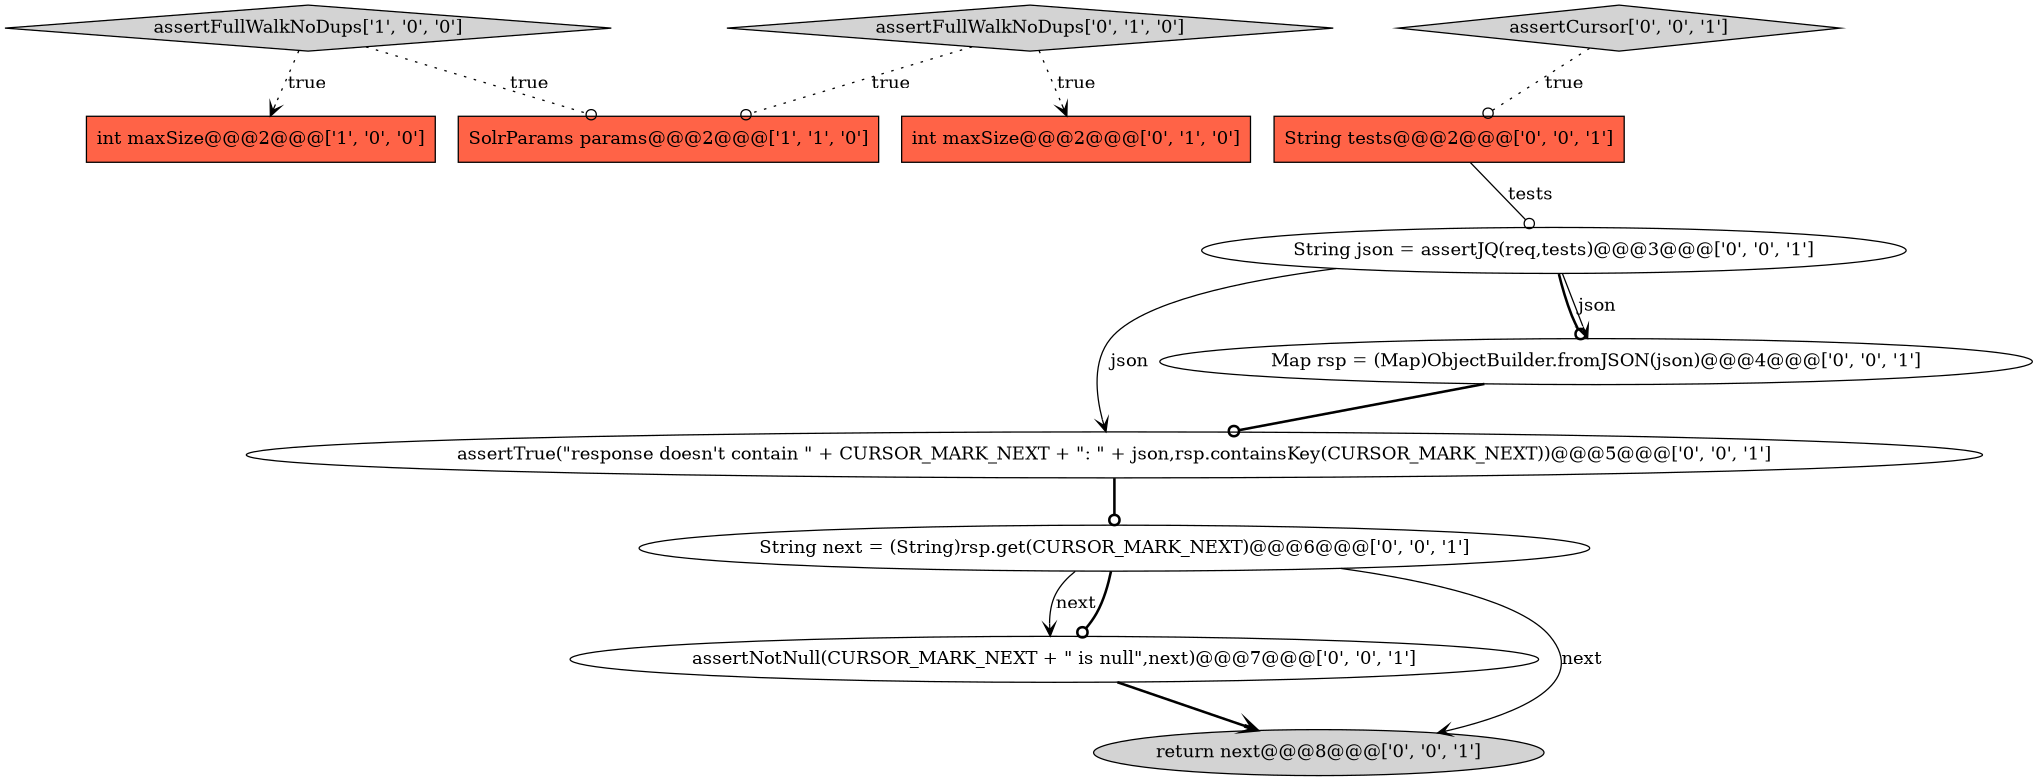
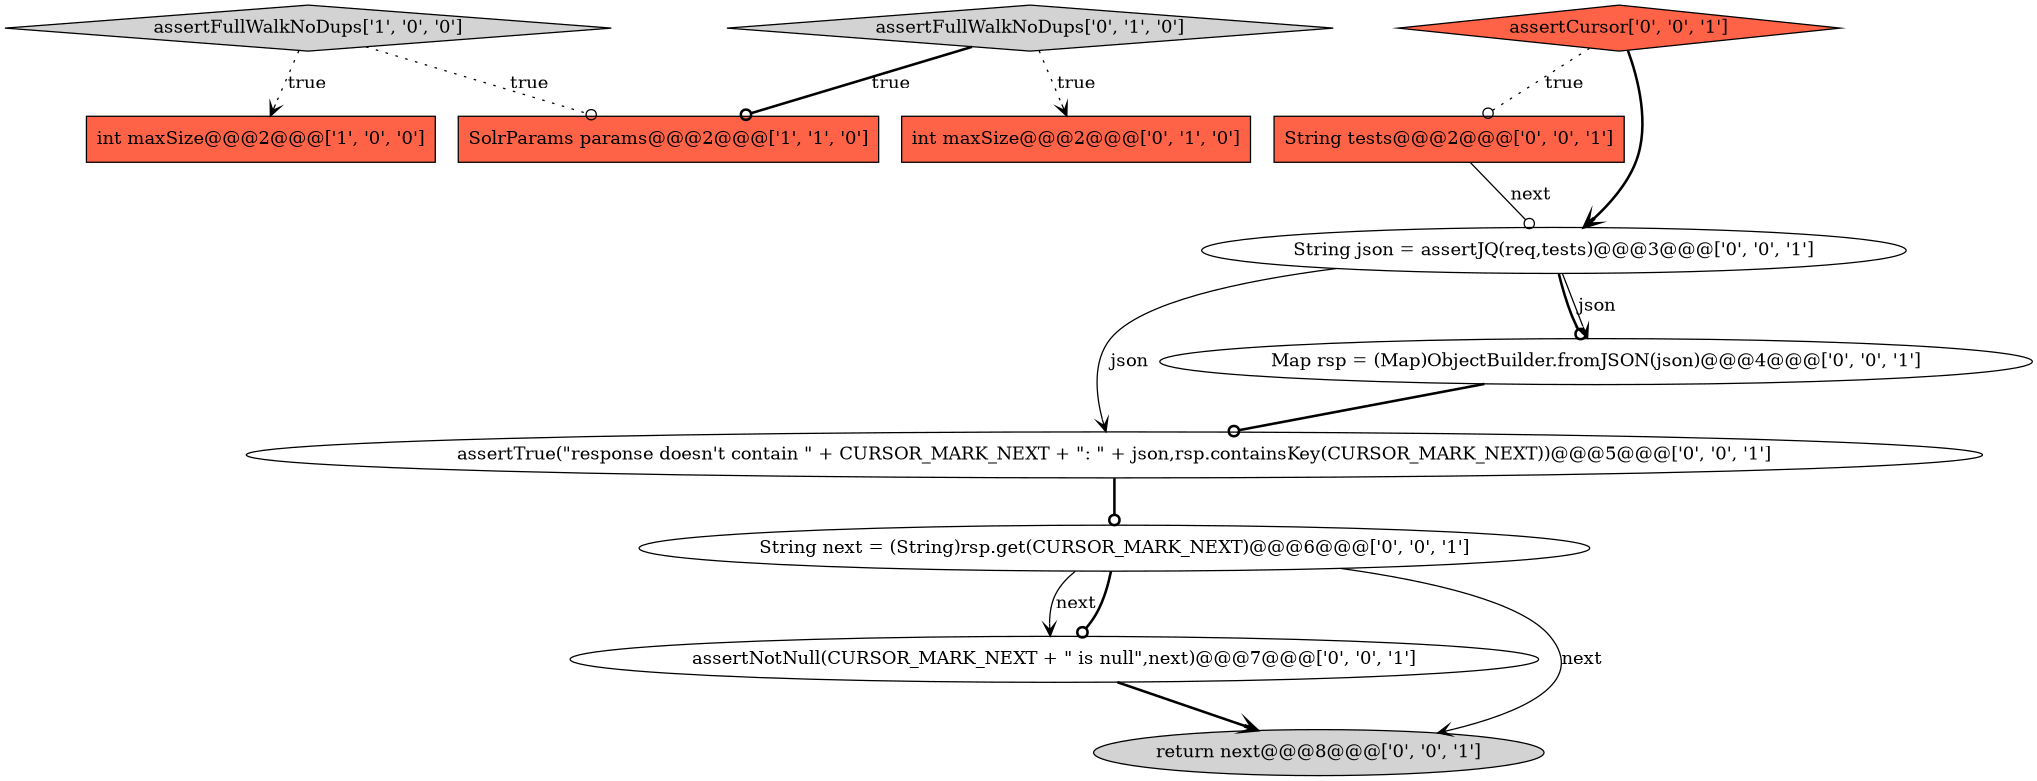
  digraph {
    fontname="DejaVu Serif"
    node [fillcolor=white fontname="DejaVu Serif" shape=ellipse style=filled]
    edge [arrowhead=vee fontname="DejaVu Serif" style=bold]
    n1 [fillcolor=tomato label="SolrParams params@@@2@@@['1', '1', '0']" shape=box]
    n2 [label="String next = (String)rsp.get(CURSOR_MARK_NEXT)@@@6@@@['0', '0', '1']"]
    n3 [label="assertNotNull(CURSOR_MARK_NEXT + \" is null\",next)@@@7@@@['0', '0', '1']"]
    n4 [fillcolor=lightgray label="return next@@@8@@@['0', '0', '1']"]
    n5 [label="assertTrue(\"response doesn't contain \" + CURSOR_MARK_NEXT + \": \" + json,rsp.containsKey(CURSOR_MARK_NEXT))@@@5@@@['0', '0', '1']"]
    n6 [fillcolor=lightgray label="assertFullWalkNoDups['1', '0', '0']" shape=diamond]
    n7 [fillcolor=tomato label="int maxSize@@@2@@@['1', '0', '0']" shape=box]
    n8 [fillcolor=tomato label="int maxSize@@@2@@@['0', '1', '0']" shape=box]
    n9 [fillcolor=tomato label="String tests@@@2@@@['0', '0', '1']" shape=box]
    n10 [label="String json = assertJQ(req,tests)@@@3@@@['0', '0', '1']"]
    n11 [label="Map rsp = (Map)ObjectBuilder.fromJSON(json)@@@4@@@['0', '0', '1']"]
-   n12 [fillcolor=lightgray label="assertCursor['0', '0', '1']" shape=diamond]
+   n12 [fillcolor=tomato label="assertCursor['0', '0', '1']" shape=diamond]
    n13 [fillcolor=lightgray label="assertFullWalkNoDups['0', '1', '0']" shape=diamond]
    n2 -> n3 [label=next style=solid]
    n2 -> n3 [arrowhead=odot]
    n2 -> n4 [label=next style=solid]
    n3 -> n4
    n5 -> n2 [arrowhead=odot]
    n6 -> n1 [arrowhead=odot label=true style=dotted]
    n6 -> n7 [label=true style=dotted]
-   n9 -> n10 [arrowhead=odot label=tests style=solid]
+   n9 -> n10 [arrowhead=odot label=next style=solid]
    n10 -> n5 [label=json style=solid]
    n10 -> n11 [arrowhead=odot]
    n10 -> n11 [label=json style=solid]
    n11 -> n5 [arrowhead=odot]
    n12 -> n9 [arrowhead=odot label=true style=dotted]
-   n13 -> n1 [arrowhead=odot label=true style=dotted]
+   n12 -> n10
+   n13 -> n1 [arrowhead=odot label=true]
    n13 -> n8 [label=true style=dotted]
  }
